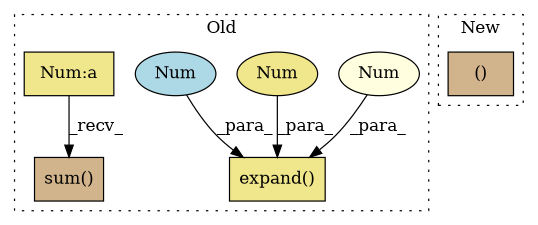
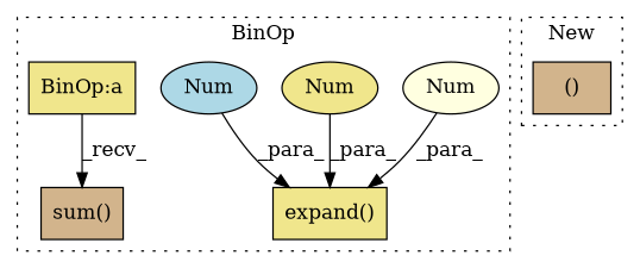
  digraph {
    node [a=76 fillcolor=khaki l=2 shape=box style=filled]
    n1 [a=75 l="22,1" label="expand()" s="15702,15755"]
    n2 [label=Num s=15749 shape=ellipse]
    n3 [fillcolor=lightblue label=Num s=15753 shape=ellipse]
-   n4 [a=82 l=3 label="Num:a" s=16369]
+   n4 [a=82 l=3 label="BinOp:a" s=16369]
    n5 [a=75 fillcolor=tan l=56 label="sum()" s=16349]
    n6 [fillcolor=lightyellow label=Num s=15741 shape=ellipse]
    n7 [a=54 fillcolor=tan l=0 label="()" s=20743]
    subgraph cluster_1 {
-     label=Old
+     label=BinOp
      style=dotted
      n1
      n2
      n3
      n4
      n5
      n6
    }
    subgraph cluster_2 {
      label=New
      style=dotted
      n7
    }
    n2 -> n1 [label=_para_]
    n3 -> n1 [label=_para_]
    n4 -> n5 [label=_recv_]
    n6 -> n1 [label=_para_]
  }
